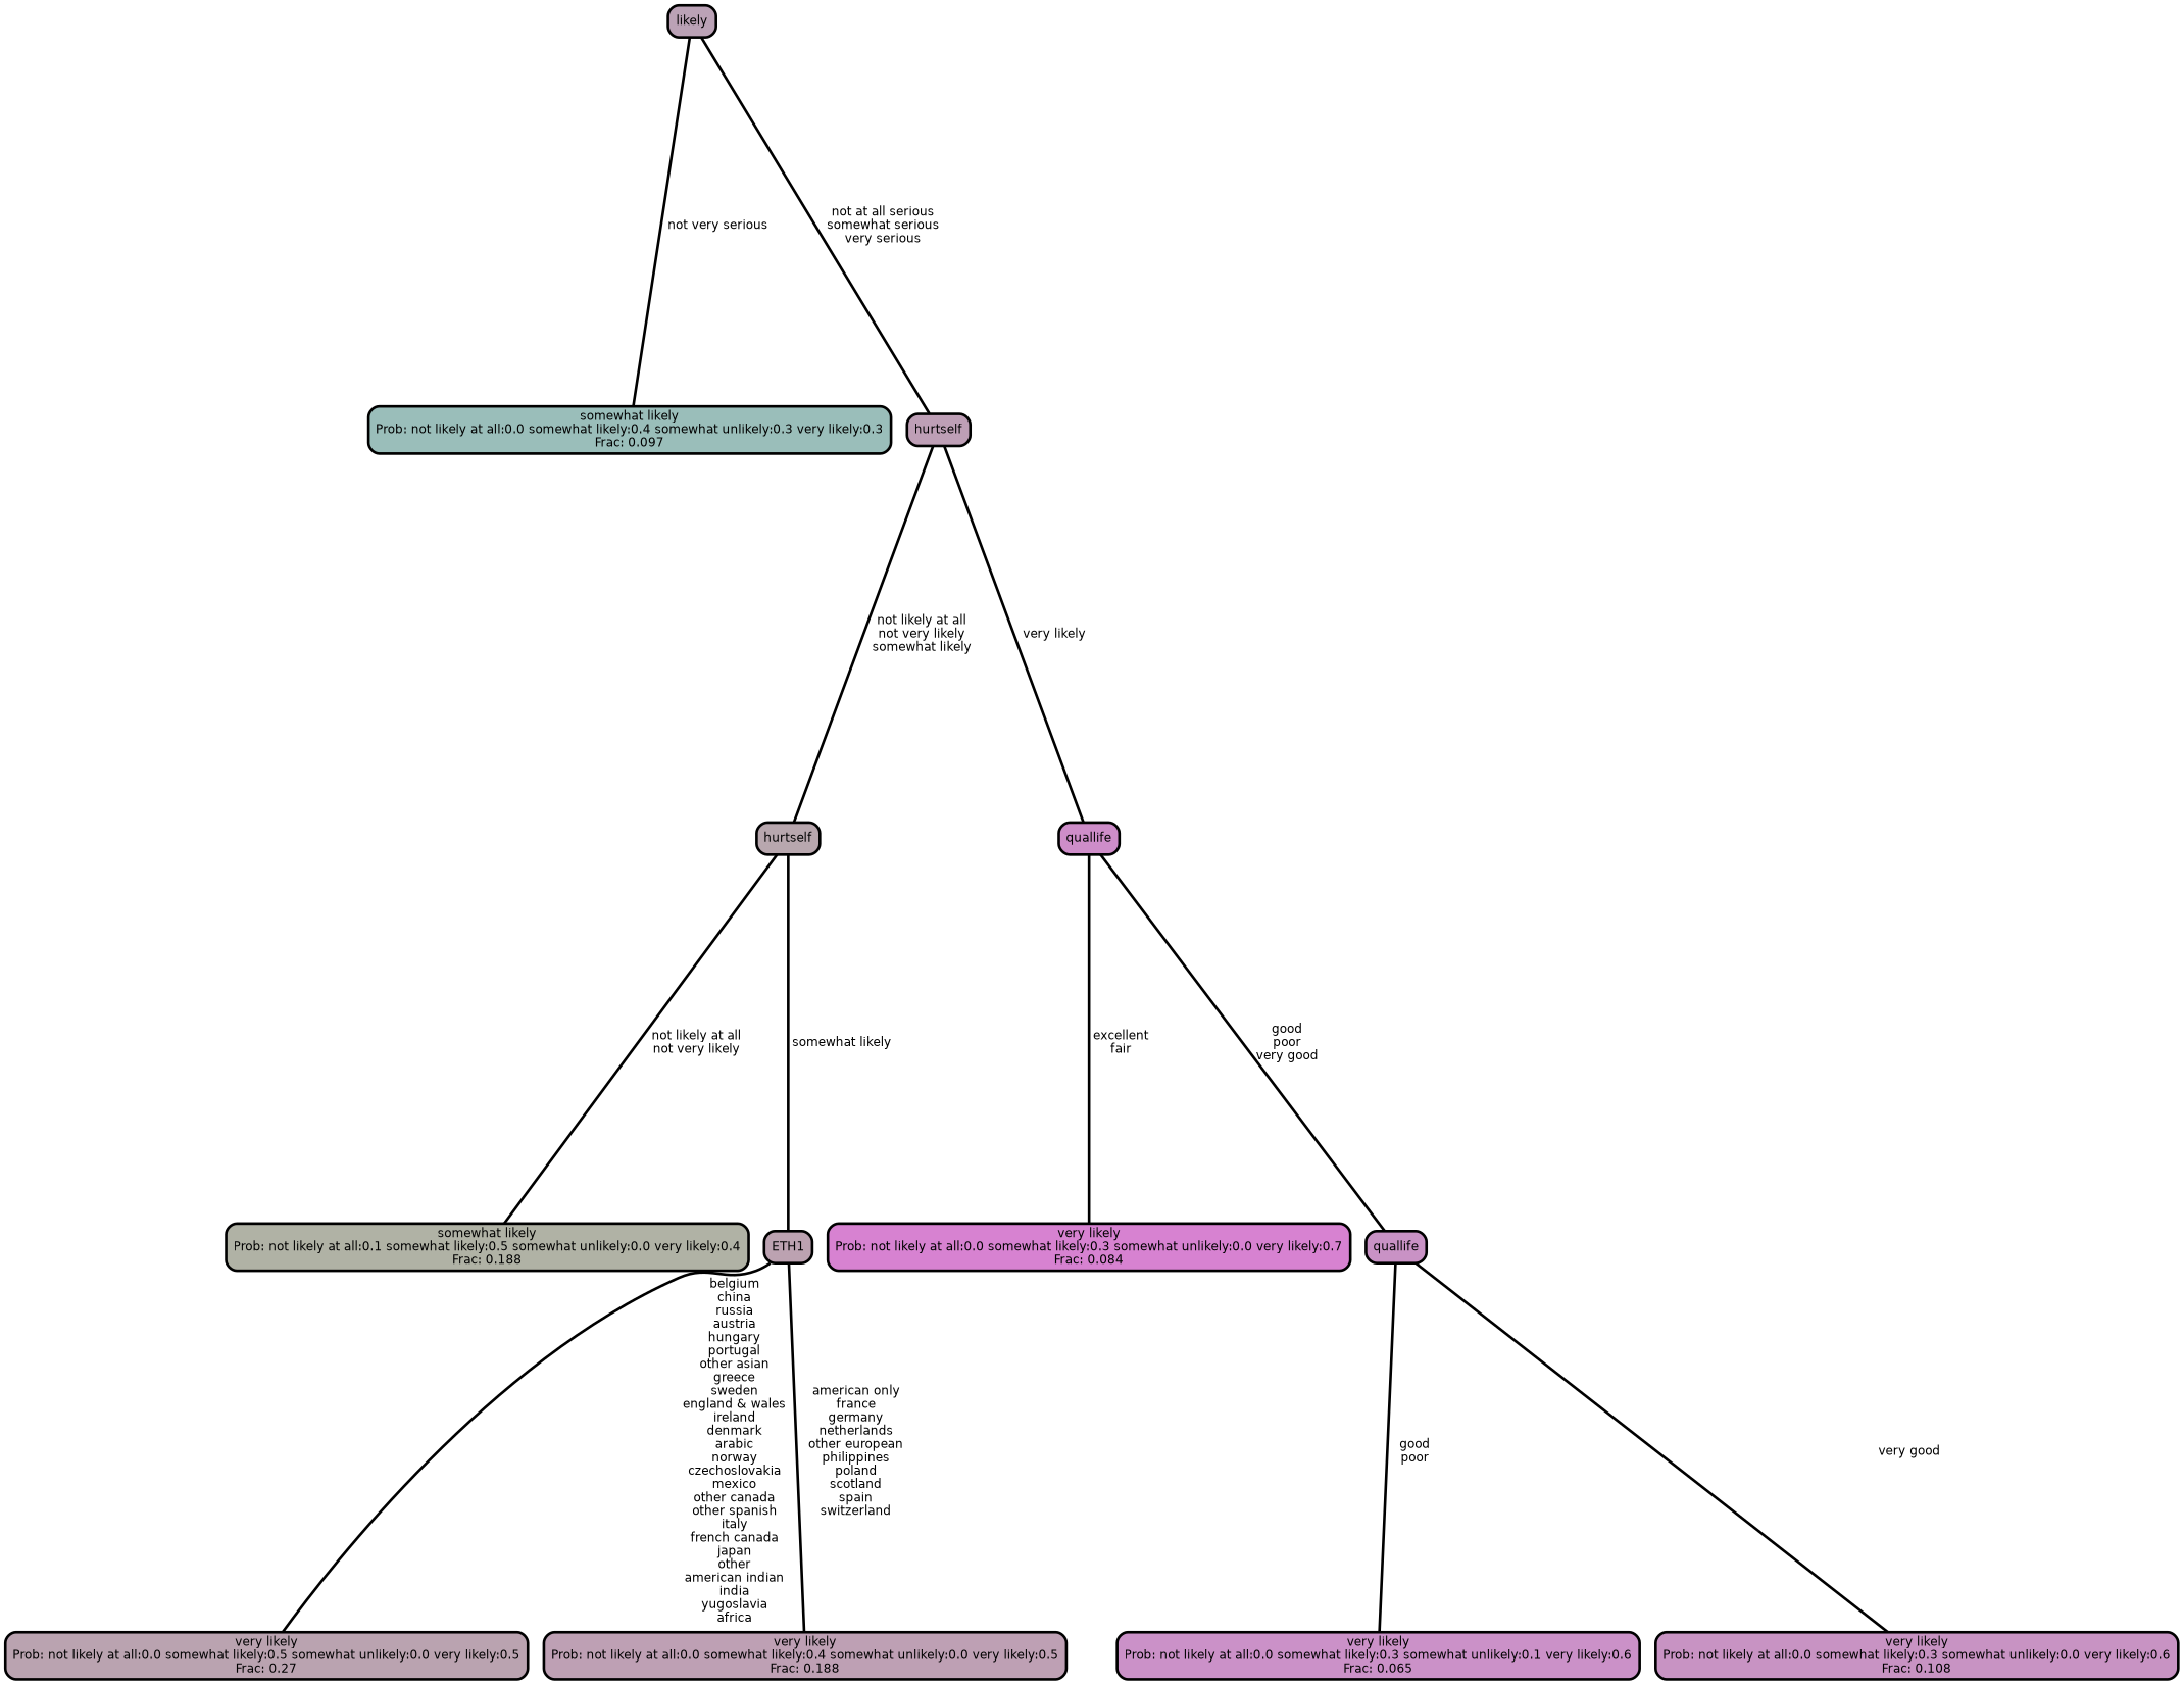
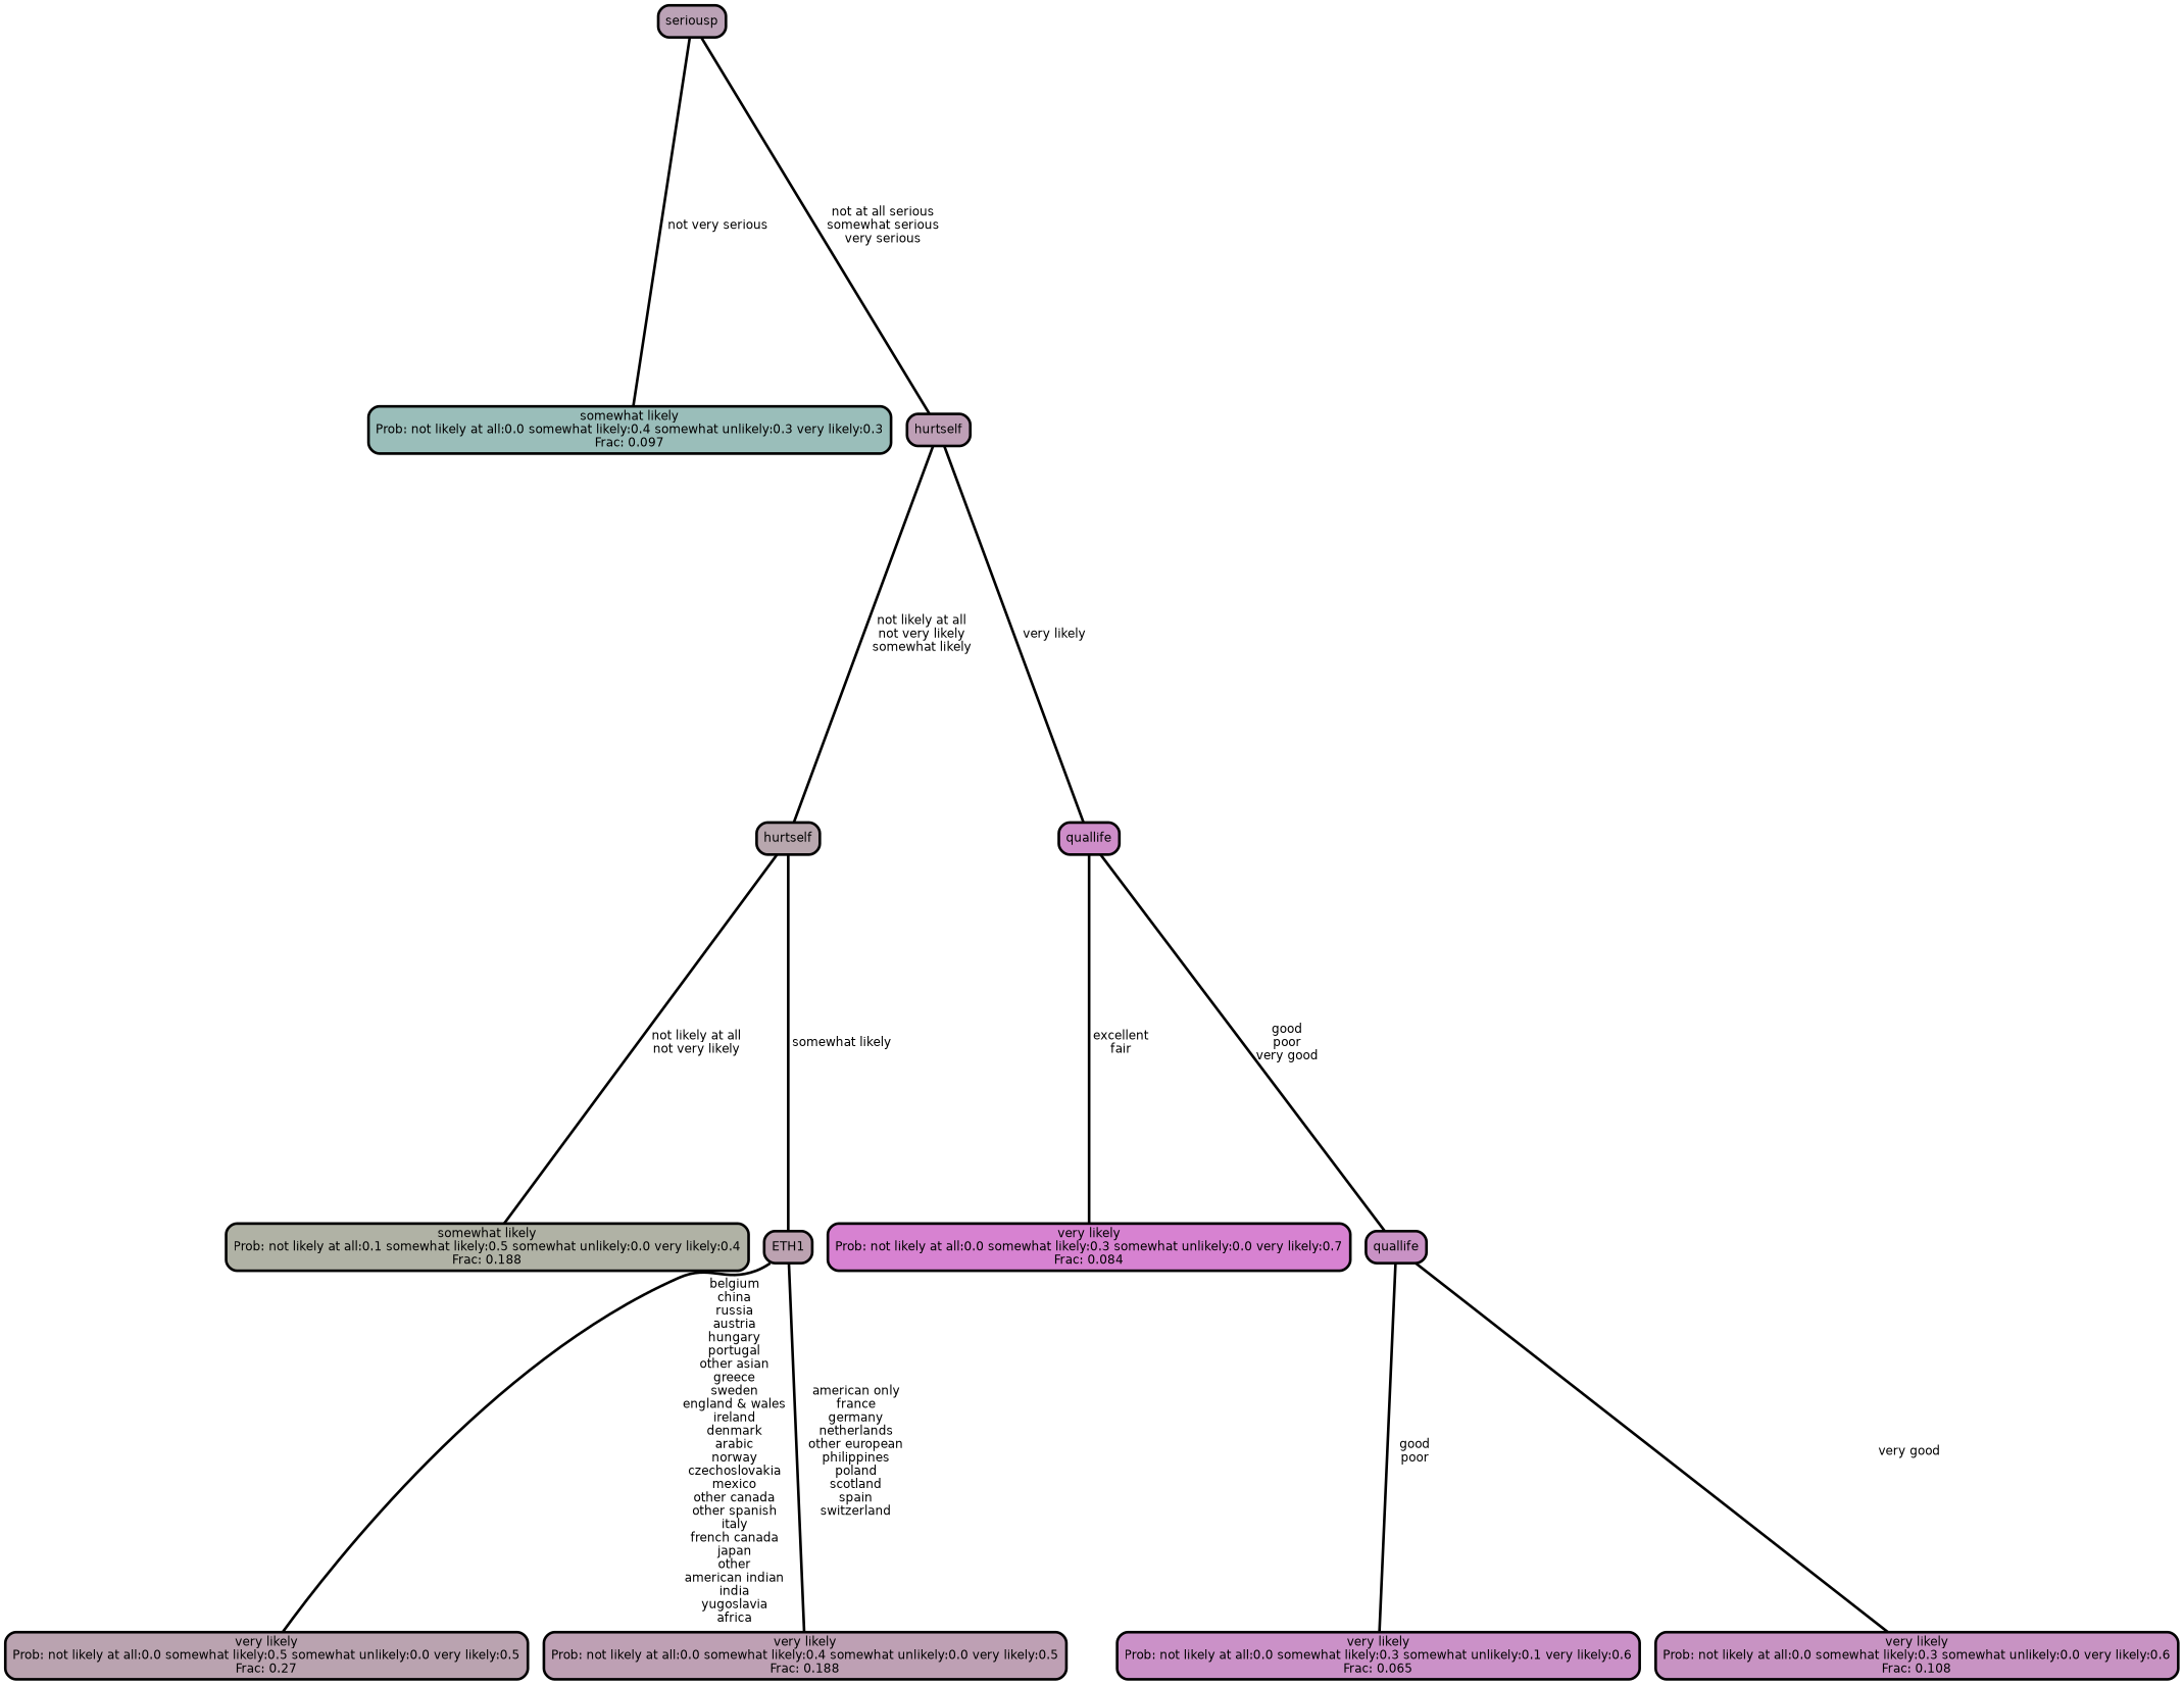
  graph {
    ranksep="0 equally"
    splines=straight
    fontname="DejaVu Sans"
    node [color=black fontcolor=black fontname="DejaVu Sans" penwidth=3 shape=box style="filled, rounded"]
    edge [color=black fontname="DejaVu Sans" penwidth=3]
    n1 [fillcolor="#9abeba" label="somewhat likely\nProb: not likely at all:0.0 somewhat likely:0.4 somewhat unlikely:0.3 very likely:0.3\nFrac: 0.097"]
-   n2 [fillcolor="#bba2b6" label=likely]
+   n2 [fillcolor="#bba2b6" label=seriousp]
    n3 [fillcolor="#be9fb6" label=hurtself]
    n4 [fillcolor="#b0b2a5" label="somewhat likely\nProb: not likely at all:0.1 somewhat likely:0.5 somewhat unlikely:0.0 very likely:0.4\nFrac: 0.188"]
    n5 [fillcolor="#b8a7ae" label=hurtself]
    n6 [fillcolor="#bca2b1" label=ETH1]
    n7 [fillcolor="#baa3b0" label="very likely\nProb: not likely at all:0.0 somewhat likely:0.5 somewhat unlikely:0.0 very likely:0.5\nFrac: 0.27"]
    n8 [fillcolor="#bea0b4" label="very likely\nProb: not likely at all:0.0 somewhat likely:0.4 somewhat unlikely:0.0 very likely:0.5\nFrac: 0.188"]
    n9 [fillcolor="#ce8dc9" label=quallife]
    n10 [fillcolor="#d782d1" label="very likely\nProb: not likely at all:0.0 somewhat likely:0.3 somewhat unlikely:0.0 very likely:0.7\nFrac: 0.084"]
    n11 [fillcolor="#c992c5" label=quallife]
    n12 [fillcolor="#cb91c8" label="very likely\nProb: not likely at all:0.0 somewhat likely:0.3 somewhat unlikely:0.1 very likely:0.6\nFrac: 0.065"]
    n13 [fillcolor="#c893c3" label="very likely\nProb: not likely at all:0.0 somewhat likely:0.3 somewhat unlikely:0.0 very likely:0.6\nFrac: 0.108"]
    subgraph sub_1 {
      rank=same
    }
    n2 -- n1 [label=" not very serious"]
    n2 -- n3 [label=" not at all serious\n somewhat serious\n very serious"]
    n3 -- n5 [label=" not likely at all\n not very likely\n somewhat likely"]
    n3 -- n9 [label=" very likely"]
    n5 -- n4 [label=" not likely at all\n not very likely"]
    n5 -- n6 [label=" somewhat likely"]
    n6 -- n7 [label=" belgium\n china\n russia\n austria\n hungary\n portugal\n other asian\n greece\n sweden\n england & wales\n ireland\n denmark\n arabic\n norway\n czechoslovakia\n mexico\n other canada\n other spanish\n italy\n french canada\n japan\n other\n american indian\n india\n yugoslavia\n africa"]
    n6 -- n8 [label=" american only\n france\n germany\n netherlands\n other european\n philippines\n poland\n scotland\n spain\n switzerland"]
    n9 -- n10 [label=" excellent\n fair"]
    n9 -- n11 [label=" good\n poor\n very good"]
    n11 -- n12 [label=" good\n poor"]
    n11 -- n13 [label=" very good"]
  }
